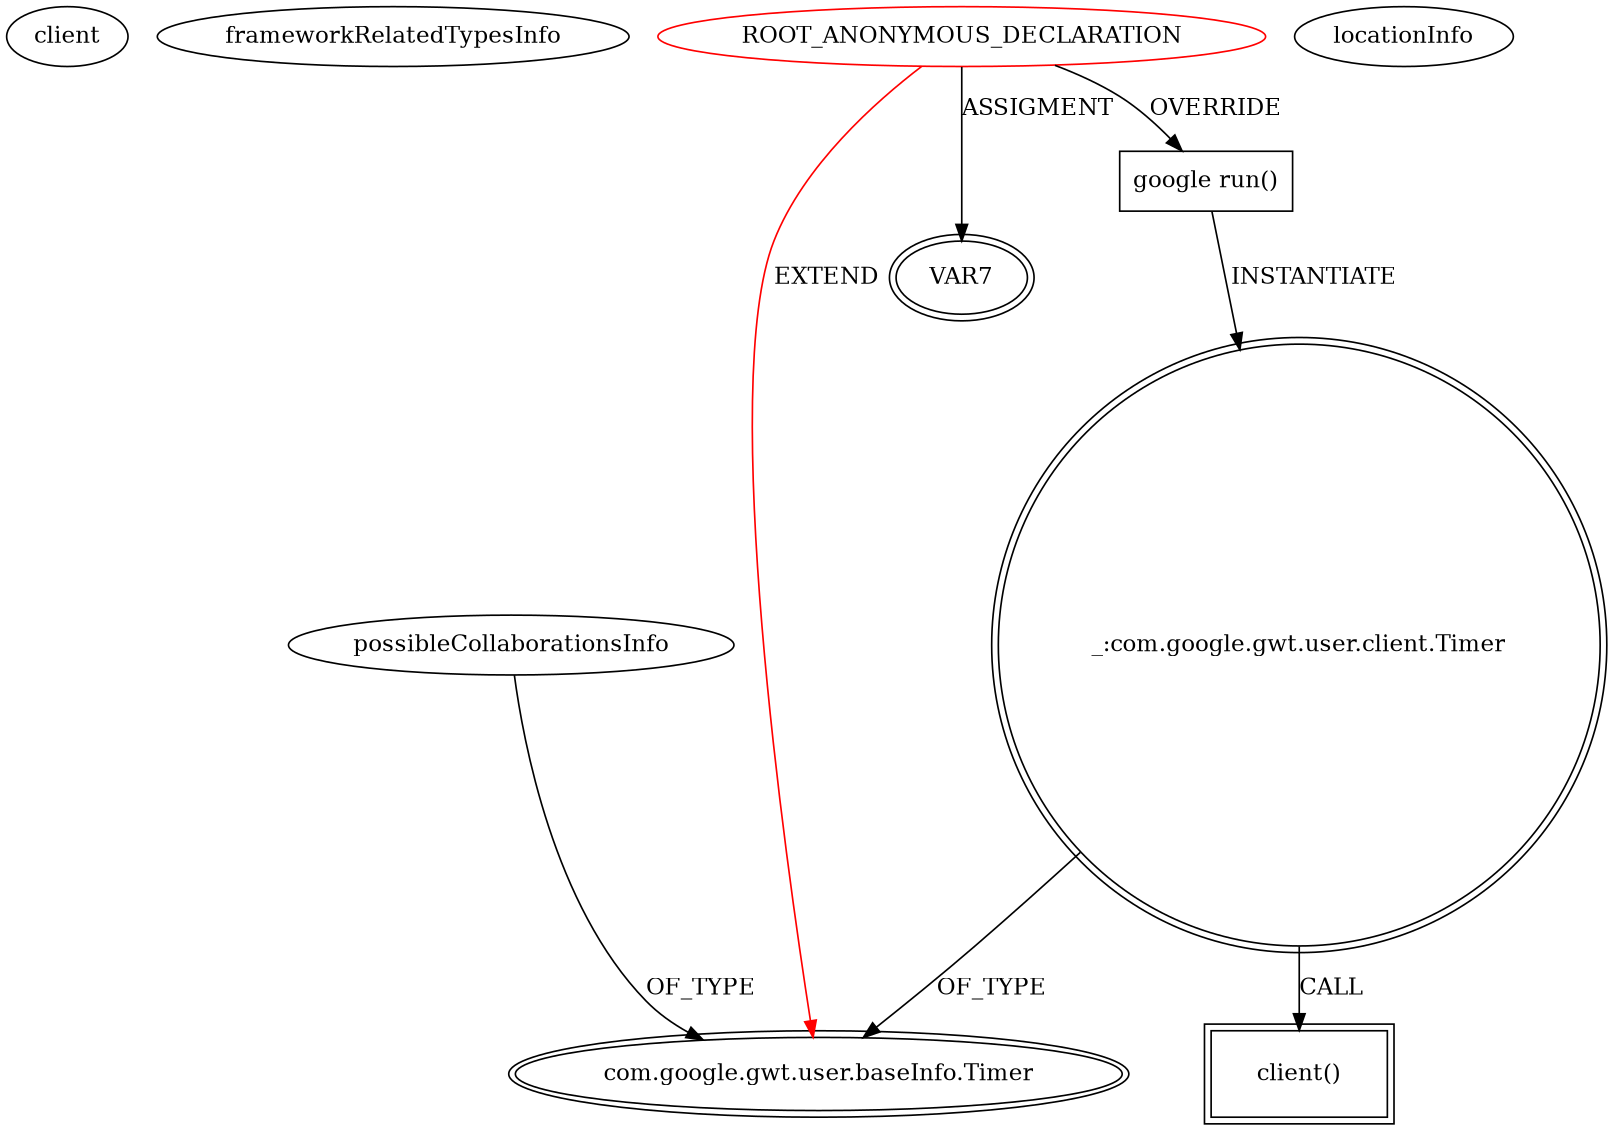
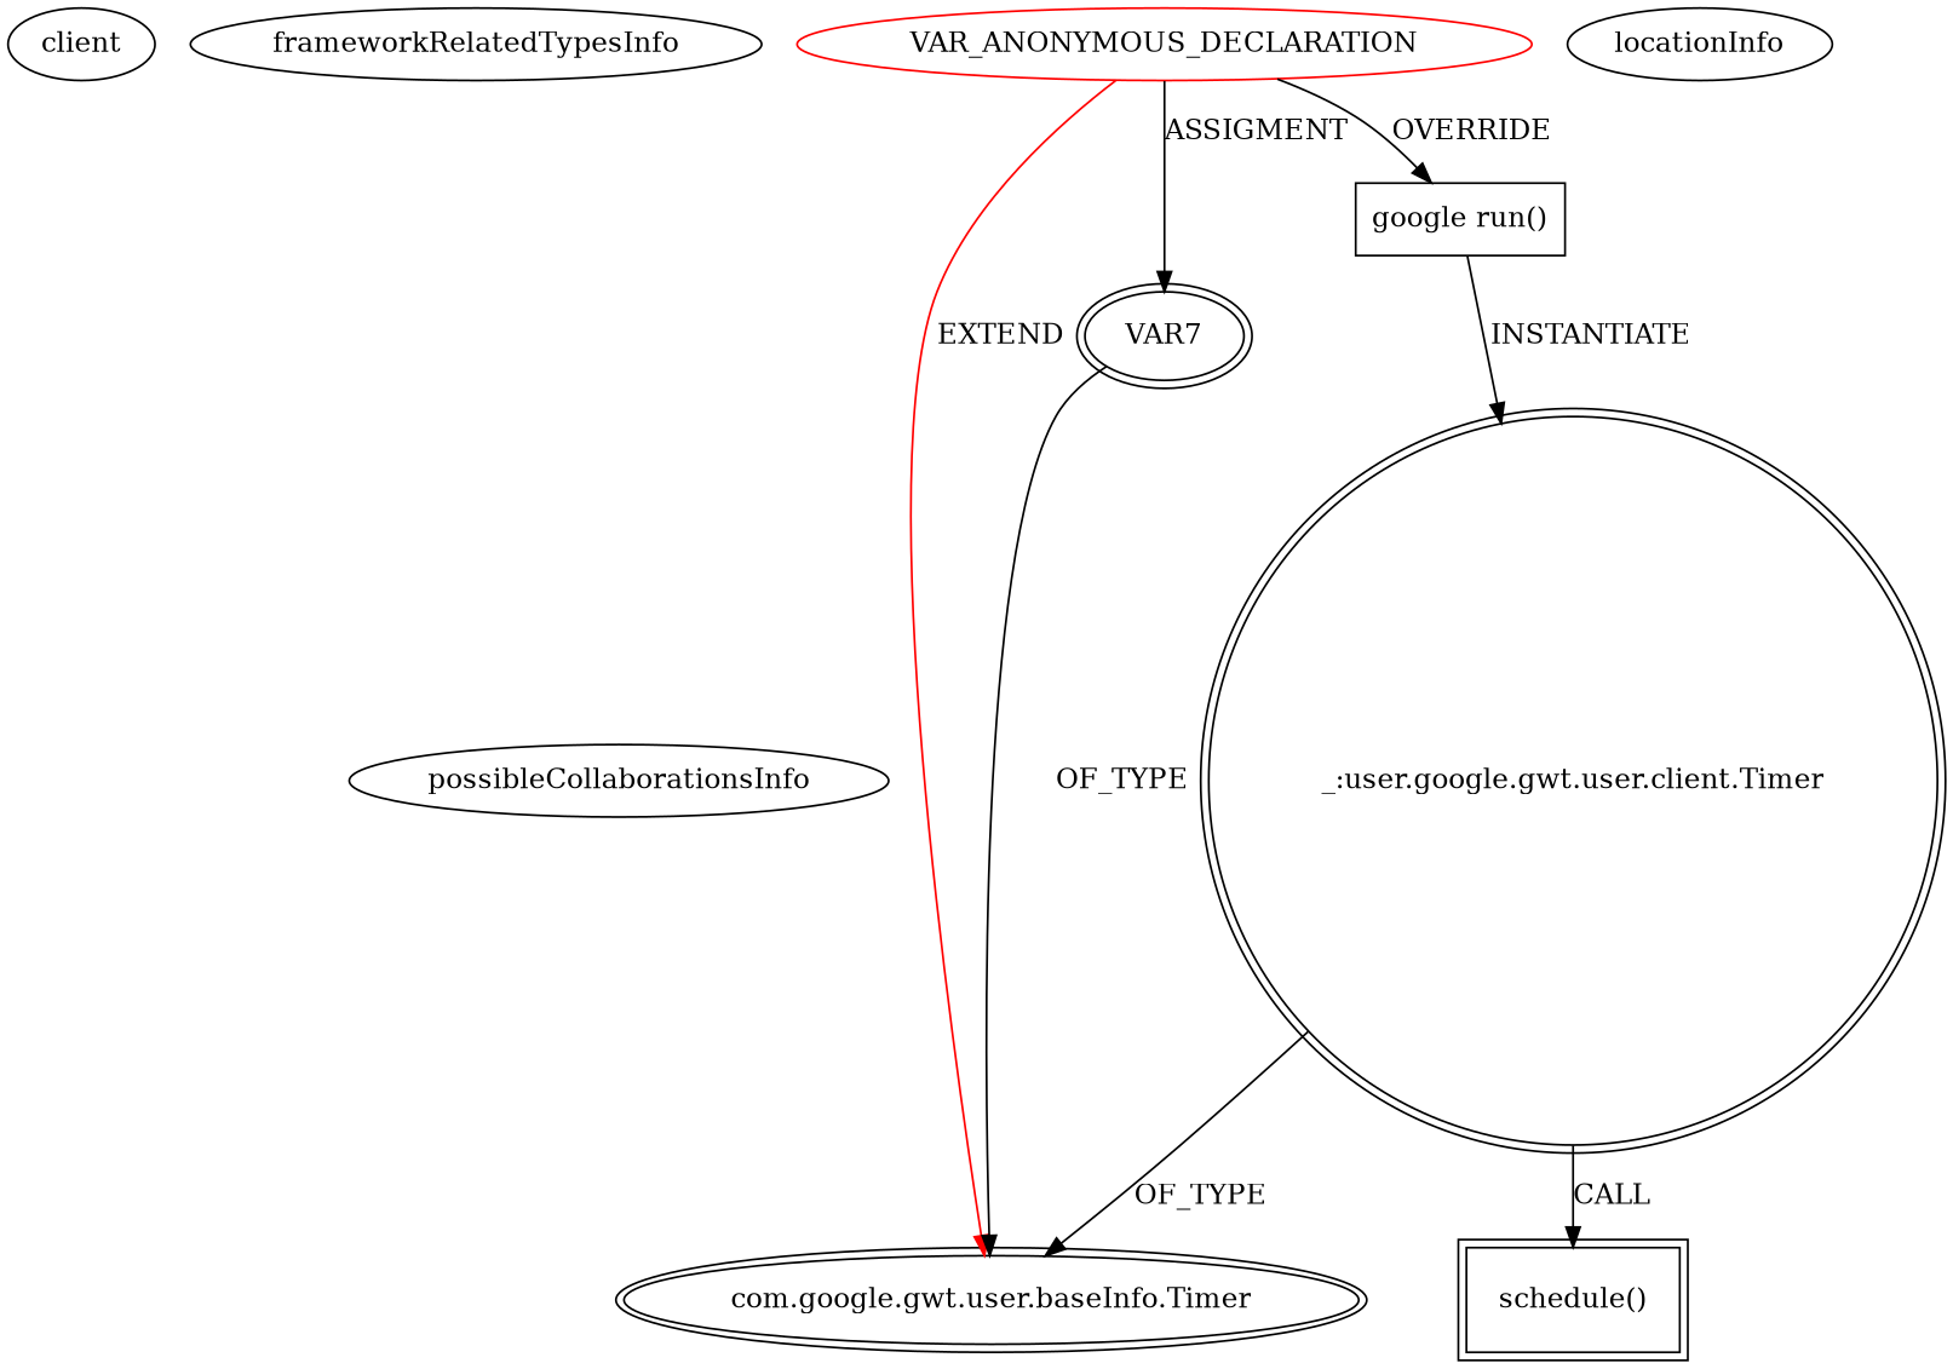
  digraph {
    n1 [category=extension_graph graphId=4440 isAnonymous=true label=client possibleRelation=false]
    frameworkRelatedTypesInfo [0="com.google.gwt.user.client.Timer"]
    possibleCollaborationsInfo
    locationInfo [contextSignature="void updateFromUIDL(com.vaadin.terminal.gwt.client.UIDL,com.vaadin.terminal.gwt.client.ApplicationConnection)" filePath="/rwl-GoogleMapWidget/GoogleMapWidget-master/src/main/java/org/vaadin/hezamu/googlemapwidget/widgetset/client/ui/VGoogleMap.java" graphId=4440 projectName="rwl-GoogleMapWidget"]
-   n5 [color=red isFrameworkType=false label=ROOT_ANONYMOUS_DECLARATION vertexType=ROOT_ANONYMOUS_DECLARATION]
+   n5 [color=red isFrameworkType=false label=VAR_ANONYMOUS_DECLARATION vertexType=ROOT_ANONYMOUS_DECLARATION]
    n6 [isFrameworkType=true label="com.google.gwt.user.baseInfo.Timer" peripheries=2 vertexType=FRAMEWORK_CLASS_TYPE]
    n7 [isFrameworkType=true label=VAR7 peripheries=2 vertexType=OUTSIDE_VARIABLE_EXPRESION]
    n8 [isFrameworkType=false label="google run()" shape=box vertexType=OVERRIDING_METHOD_DECLARATION]
-   n9 [isFrameworkType=true label="_:com.google.gwt.user.client.Timer" peripheries=2 shape=circle vertexType=VARIABLE_EXPRESION]
-   n10 [isFrameworkType=true label="client()" peripheries=2 shape=box vertexType=INSIDE_CALL]
+   n9 [isFrameworkType=true label="_:user.google.gwt.user.client.Timer" peripheries=2 shape=circle vertexType=VARIABLE_EXPRESION]
+   n10 [isFrameworkType=true label="schedule()" peripheries=2 shape=box vertexType=INSIDE_CALL]
    n5 -> n6 [color=red label=EXTEND]
    n5 -> n7 [label=ASSIGMENT]
    n5 -> n8 [label=OVERRIDE]
-   possibleCollaborationsInfo -> n6 [label=OF_TYPE]
+   n7 -> n6 [label=OF_TYPE]
    n8 -> n9 [label=INSTANTIATE]
    n9 -> n6 [label=OF_TYPE]
    n9 -> n10 [label=CALL]
  }
